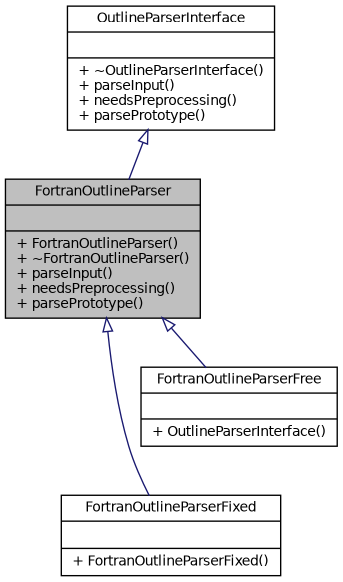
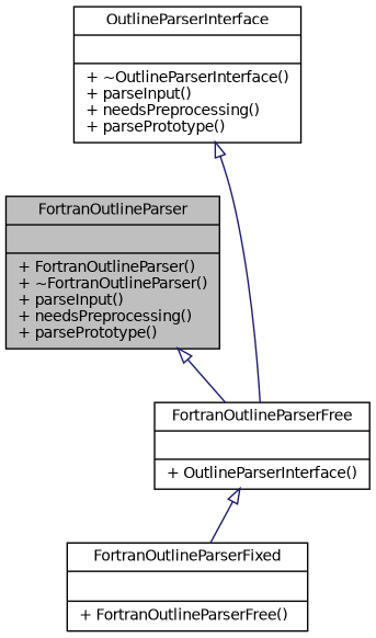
  digraph {
    node [color=black fillcolor=white fontname=Helvetica fontsize=10 shape=record style=filled]
    edge [arrowtail=onormal color=midnightblue dir=back fontname=Helvetica fontsize=10 labelfontname=Helvetica labelfontsize=10 style=solid]
    n1 [fillcolor=grey75 fontcolor=black height=0.2 label="{FortranOutlineParser\n||+ FortranOutlineParser()\l+ ~FortranOutlineParser()\l+ parseInput()\l+ needsPreprocessing()\l+ parsePrototype()\l}" width=0.4]
-   n2 [height=0.2 label="{FortranOutlineParserFixed\n||+ FortranOutlineParserFixed()\l}" width=0.4]
+   n2 [height=0.2 label="{FortranOutlineParserFixed\n||+ FortranOutlineParserFree()\l}" width=0.4]
    n3 [height=0.2 label="{FortranOutlineParserFree\n||+ OutlineParserInterface()\l}" width=0.4]
    n4 [height=0.2 label="{OutlineParserInterface\n||+ ~OutlineParserInterface()\l+ parseInput()\l+ needsPreprocessing()\l+ parsePrototype()\l}" width=0.4]
-   n1 -> n2
+   n3 -> n2
    n1 -> n3
-   n4 -> n1
+   n4 -> n3
  }
